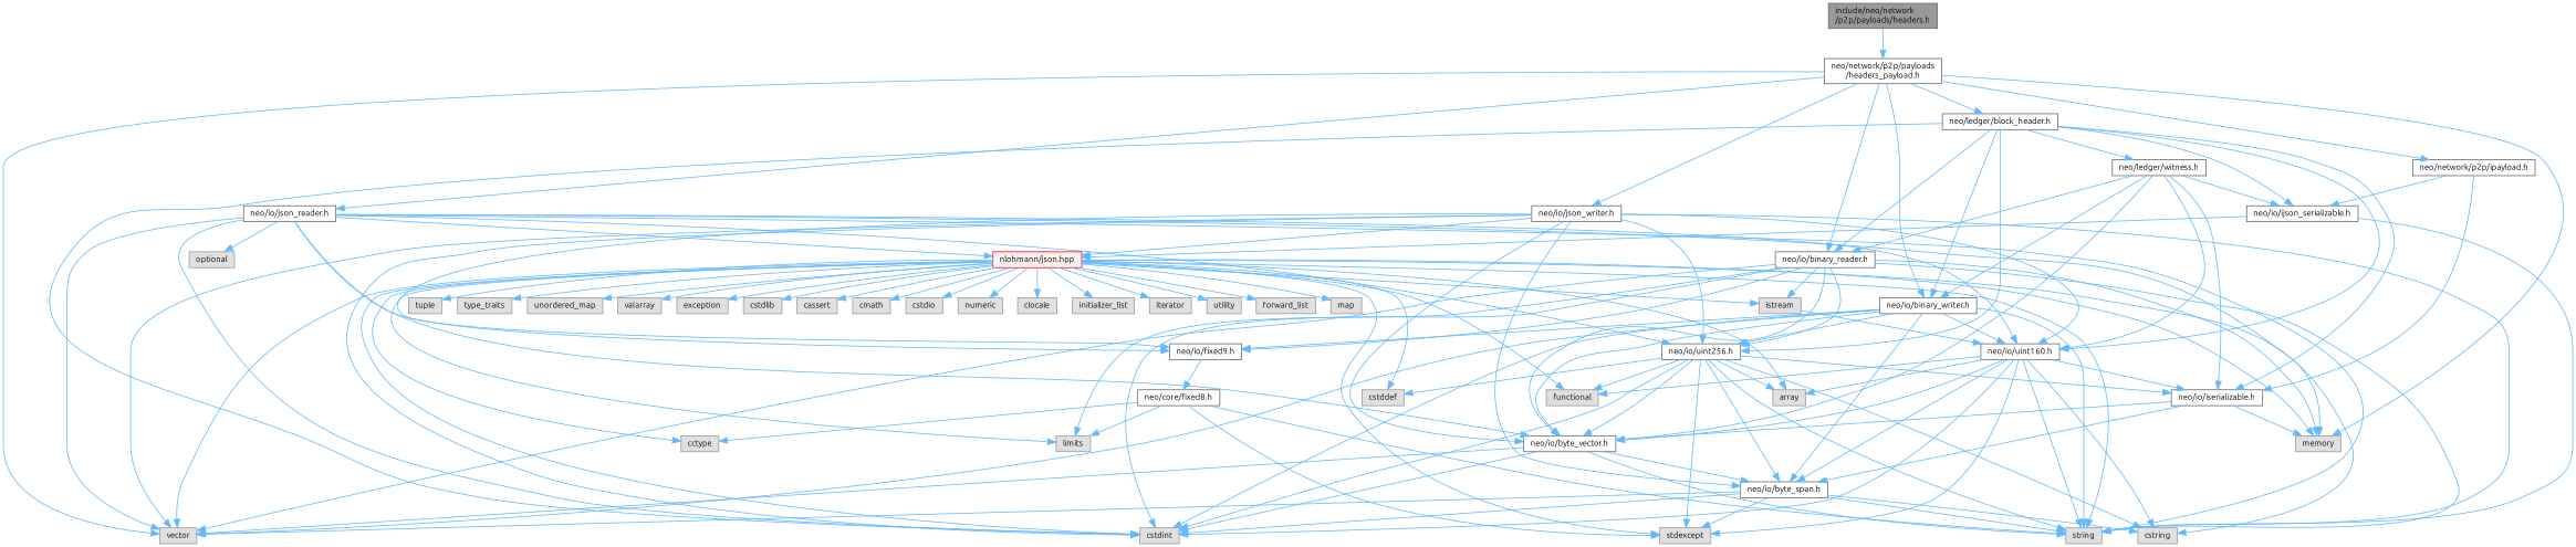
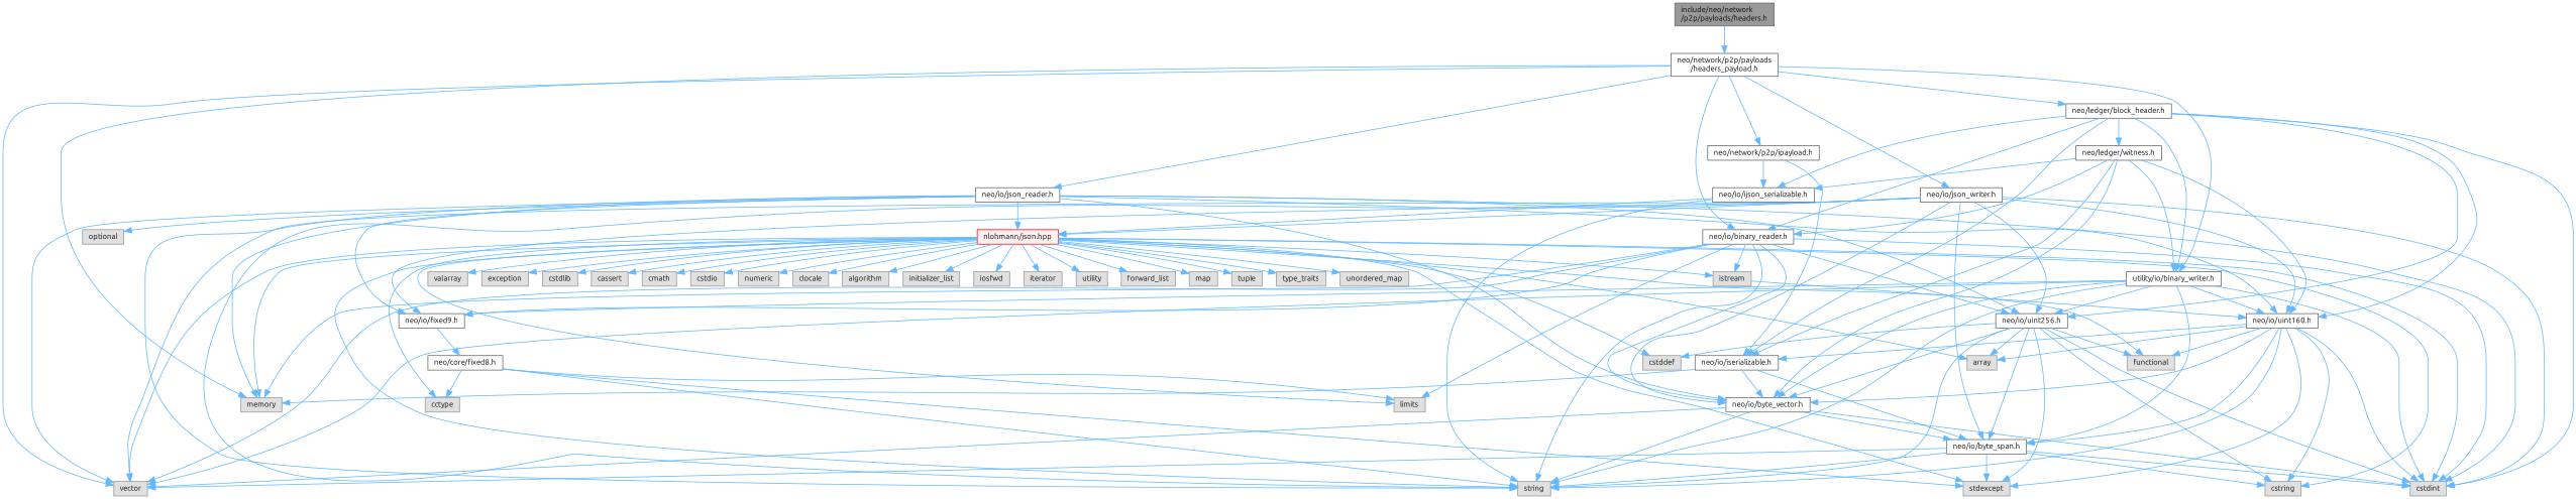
  digraph {
    fontname=Ubuntu
    node [color=grey60 fillcolor="#E0E0E0" fontname=Ubuntu fontsize=10 shape=box style=filled]
    edge [color=steelblue1 fontname=Ubuntu fontsize=10 labelfontname=Helvetica labelfontsize=10 style=solid]
    n1 [color=gray40 fillcolor=grey60 fontcolor=black height=0.2 label="include/neo/network\l/p2p/payloads/headers.h" width=0.4]
    n2 [color=grey40 fillcolor=white height=0.2 label="neo/network/p2p/payloads\l/headers_payload.h" width=0.4]
    n3 [color=grey40 fillcolor=white height=0.2 label="neo/io/binary_reader.h" width=0.4]
    n4 [height=0.2 label=vector width=0.4]
    n5 [height=0.2 label=memory width=0.4]
-   n6 [color=grey40 fillcolor=white height=0.2 label="neo/io/binary_writer.h" width=0.4]
+   n6 [color=grey40 fillcolor=white height=0.2 label="utility/io/binary_writer.h" width=0.4]
    n7 [color=grey40 fillcolor=white height=0.2 label="neo/io/json_reader.h" width=0.4]
    n8 [color=grey40 fillcolor=white height=0.2 label="neo/io/json_writer.h" width=0.4]
    n9 [color=grey40 fillcolor=white height=0.2 label="neo/ledger/block_header.h" width=0.4]
    n10 [color=grey40 fillcolor=white height=0.2 label="neo/network/p2p/ipayload.h" width=0.4]
    n11 [color=grey40 fillcolor=white height=0.2 label="neo/io/byte_vector.h" width=0.4]
    n12 [height=0.2 label=cstdint width=0.4]
    n13 [height=0.2 label=string width=0.4]
    n14 [color=grey40 fillcolor=white height=0.2 label="neo/io/fixed9.h" width=0.4]
    n15 [height=0.2 label=limits width=0.4]
    n16 [color=grey40 fillcolor=white height=0.2 label="neo/io/uint256.h" width=0.4]
    n17 [height=0.2 label=istream width=0.4]
    n18 [color=grey40 fillcolor=white height=0.2 label="neo/io/uint160.h" width=0.4]
    n19 [color=grey40 fillcolor=white height=0.2 label="neo/io/byte_span.h" width=0.4]
    n20 [color=red fillcolor="#FFF0F0" height=0.2 label="nlohmann/json.hpp" width=0.4]
    n21 [height=0.2 label=optional width=0.4]
    n22 [color=grey40 fillcolor=white height=0.2 label="neo/io/iserializable.h" width=0.4]
    n23 [color=grey40 fillcolor=white height=0.2 label="neo/io/ijson_serializable.h" width=0.4]
    n24 [color=grey40 fillcolor=white height=0.2 label="neo/ledger/witness.h" width=0.4]
    n25 [color=grey40 fillcolor=white height=0.2 label="neo/core/fixed8.h" width=0.4]
    n26 [height=0.2 label=cstring width=0.4]
    n27 [height=0.2 label=stdexcept width=0.4]
    n28 [height=0.2 label=array width=0.4]
    n29 [height=0.2 label=functional width=0.4]
    n30 [height=0.2 label=cstddef width=0.4]
    n31 [height=0.2 label=cctype width=0.4]
+   n32 [height=0.2 label=algorithm width=0.4]
    n33 [height=0.2 label=initializer_list width=0.4]
+   n34 [height=0.2 label=iosfwd width=0.4]
    n35 [height=0.2 label=iterator width=0.4]
    n36 [height=0.2 label=utility width=0.4]
    n37 [height=0.2 label=forward_list width=0.4]
    n38 [height=0.2 label=map width=0.4]
    n39 [height=0.2 label=tuple width=0.4]
    n40 [height=0.2 label=type_traits width=0.4]
    n41 [height=0.2 label=unordered_map width=0.4]
    n42 [height=0.2 label=valarray width=0.4]
    n43 [height=0.2 label=exception width=0.4]
    n44 [height=0.2 label=cstdlib width=0.4]
    n45 [height=0.2 label=cassert width=0.4]
    n46 [height=0.2 label=cmath width=0.4]
    n47 [height=0.2 label=cstdio width=0.4]
    n48 [height=0.2 label=numeric width=0.4]
    n49 [height=0.2 label=clocale width=0.4]
    n1 -> n2
    n2 -> n3
    n2 -> n4
    n2 -> n5
    n2 -> n6
    n2 -> n7
    n2 -> n8
    n2 -> n9
    n2 -> n10
    n3 -> n4
    n3 -> n5
    n3 -> n11
    n3 -> n12
    n3 -> n13
    n3 -> n14
    n3 -> n15
    n3 -> n16
    n3 -> n17
    n6 -> n4
    n6 -> n11
    n6 -> n12
    n6 -> n13
    n6 -> n14
    n6 -> n16
    n6 -> n18
    n6 -> n19
    n7 -> n4
    n7 -> n5
    n7 -> n11
    n7 -> n12
    n7 -> n13
    n7 -> n14
    n7 -> n16
    n7 -> n18
    n7 -> n20
    n7 -> n21
    n8 -> n4
    n8 -> n11
    n8 -> n12
    n8 -> n13
    n8 -> n14
    n8 -> n16
    n8 -> n18
    n8 -> n19
    n8 -> n20
    n9 -> n3
    n9 -> n6
    n9 -> n12
    n9 -> n16
    n9 -> n18
    n9 -> n22
    n9 -> n23
    n9 -> n24
    n10 -> n22
    n10 -> n23
    n11 -> n4
    n11 -> n12
    n11 -> n13
    n11 -> n19
    n14 -> n25
    n16 -> n11
    n16 -> n12
    n16 -> n13
    n16 -> n19
-   n16 -> n22
    n16 -> n26
    n16 -> n27
    n16 -> n28
    n16 -> n29
    n16 -> n30
    n17 -> n18
    n18 -> n11
    n18 -> n12
    n18 -> n13
    n18 -> n19
    n18 -> n22
    n18 -> n26
    n18 -> n27
    n18 -> n28
    n18 -> n29
    n19 -> n4
    n19 -> n12
    n19 -> n13
    n19 -> n26
    n19 -> n27
    n20 -> n4
    n20 -> n5
    n20 -> n12
    n20 -> n13
    n20 -> n15
    n20 -> n17
    n20 -> n26
    n20 -> n27
    n20 -> n28
    n20 -> n29
    n20 -> n30
    n20 -> n31
+   n20 -> n32
    n20 -> n33
+   n20 -> n34
    n20 -> n35
    n20 -> n36
    n20 -> n37
    n20 -> n38
    n20 -> n39
    n20 -> n40
    n20 -> n41
    n20 -> n42
    n20 -> n43
    n20 -> n44
    n20 -> n45
    n20 -> n46
    n20 -> n47
    n20 -> n48
    n20 -> n49
    n22 -> n5
    n22 -> n11
    n22 -> n19
    n23 -> n13
    n23 -> n20
    n24 -> n3
    n24 -> n6
    n24 -> n11
    n24 -> n18
    n24 -> n22
    n24 -> n23
    n25 -> n13
    n25 -> n15
    n25 -> n27
    n25 -> n31
  }
